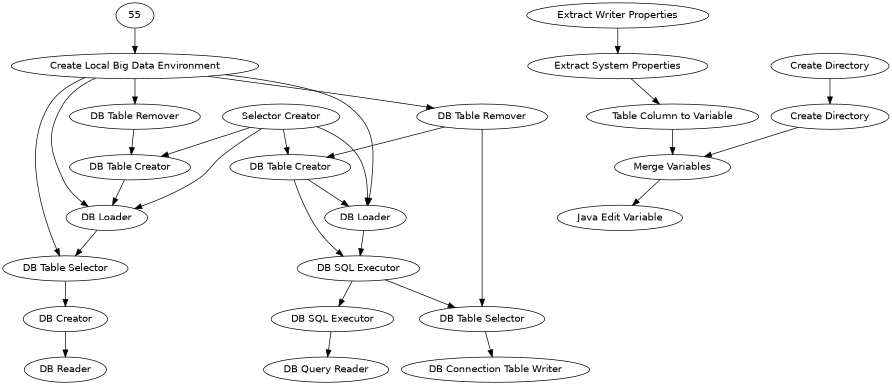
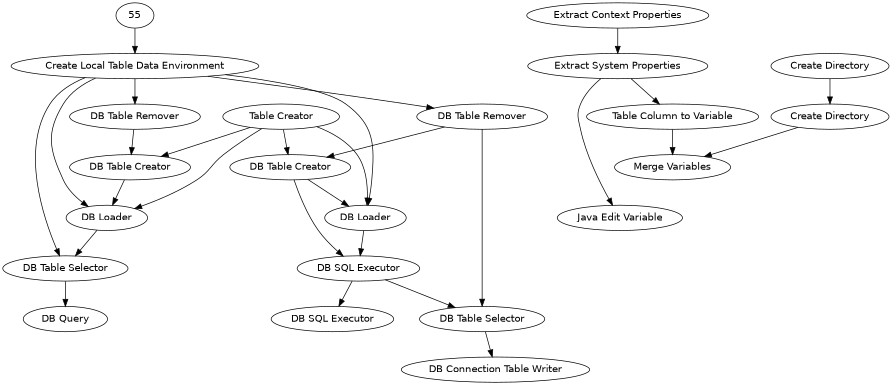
  digraph {
    fontname="DejaVu Sans"
    rankdir=TB
    node [fontname="DejaVu Sans"]
    edge [fontname="DejaVu Sans"]
-   n1 [label="Selector Creator"]
+   n1 [label="Table Creator"]
    n2 [label="DB Table Creator"]
    n3 [label="DB Loader"]
    n4 [label="DB Table Creator"]
    n5 [label="DB Loader"]
    n6 [label="DB Table Selector"]
    n7 [label="DB SQL Executor"]
-   n8 [label="Extract Writer Properties"]
+   n8 [label="Extract Context Properties"]
    n9 [label="Extract System Properties"]
    n10 [label="Merge Variables"]
    n11 [label="Java Edit Variable"]
    n12 [label="Table Column to Variable"]
    n13 [label="Create Directory"]
    n14 [label="Create Directory"]
-   n15 [label="Create Local Big Data Environment"]
+   n15 [label="Create Local Table Data Environment"]
    n16 [label="DB Table Remover"]
    n17 [label="DB Table Remover"]
-   n18 [label="DB Creator"]
+   n18 [label="DB Query"]
    n19 [label="DB Table Selector"]
-   n20 [label="DB Reader"]
    n21 [label="DB SQL Executor"]
    n22 [label="DB Connection Table Writer"]
-   n23 [label="DB Query Reader"]
    n24 [label=55]
    n1 -> n2
    n1 -> n3
    n1 -> n4
    n1 -> n5
    n2 -> n3
    n3 -> n6
    n4 -> n5
    n4 -> n7
    n5 -> n7
    n6 -> n18
    n7 -> n19
    n7 -> n21
    n8 -> n9
    n9 -> n12
-   n10 -> n11
+   n9 -> n11
    n12 -> n10
    n13 -> n14
    n14 -> n10
    n15 -> n3
    n15 -> n5
    n15 -> n6
    n15 -> n16
    n15 -> n17
    n16 -> n2
    n17 -> n4
    n17 -> n19
-   n18 -> n20
    n19 -> n22
-   n21 -> n23
    n24 -> n15
  }
